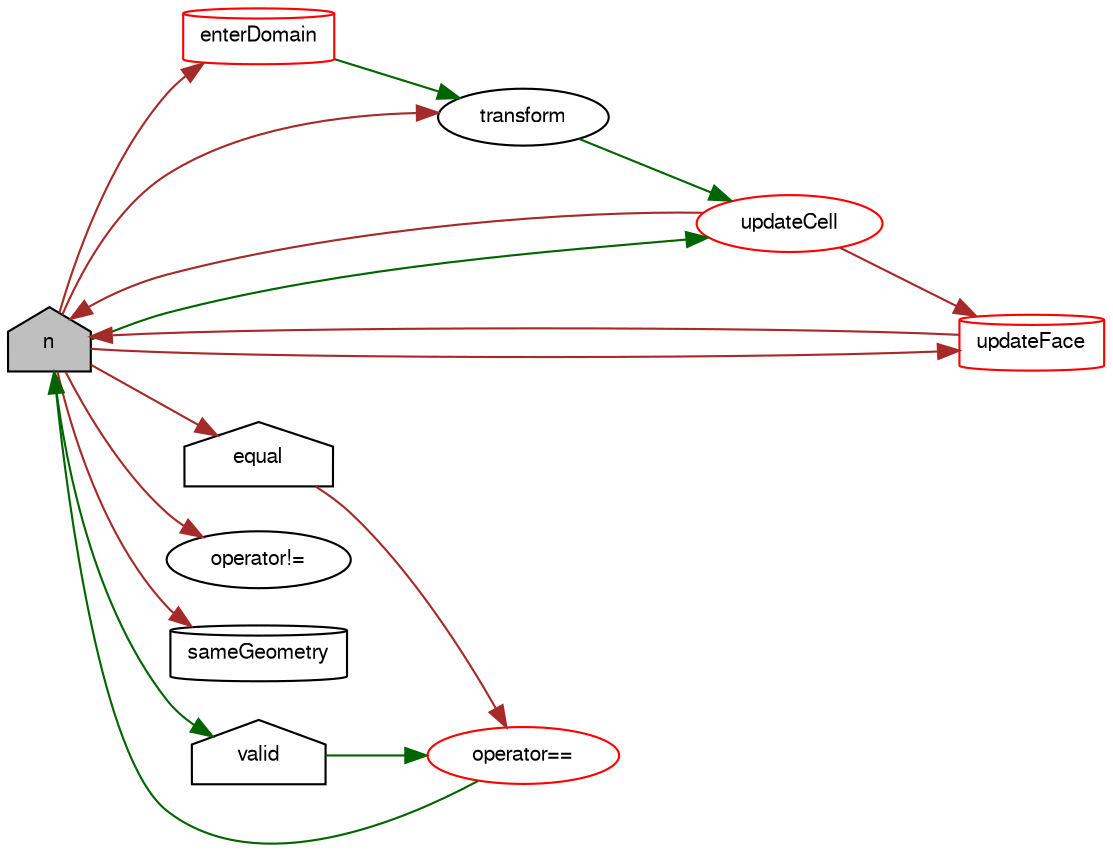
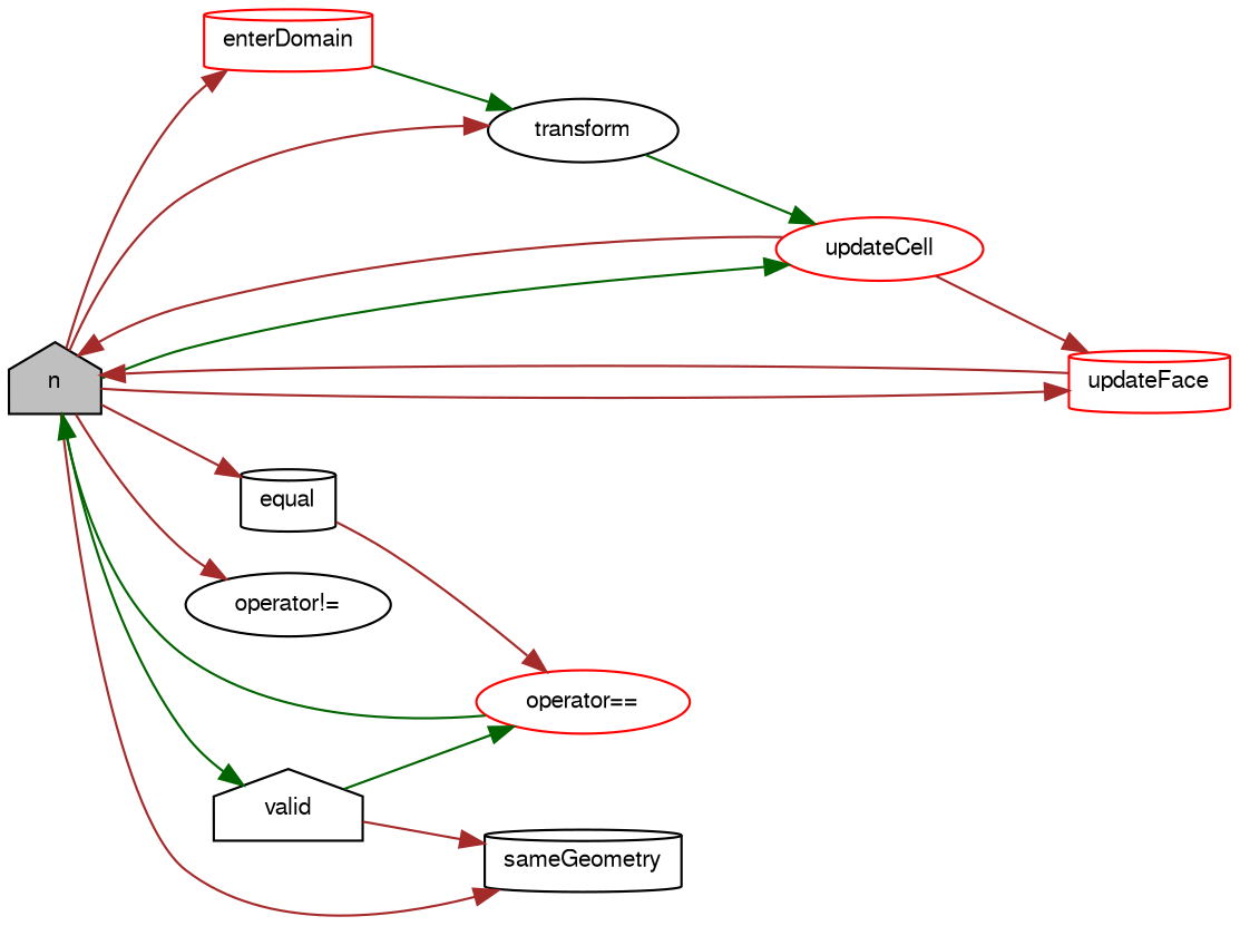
  digraph {
    rankdir=LR
    node [color=black fontname=FreeSans fontsize=10 shape=cylinder]
    edge [color=brown fontname=FreeSans fontsize=10 labelfontname=FreeSans labelfontsize=10 style=solid]
    n1 [fillcolor=grey75 fontcolor=black height=0.2 label=n shape=house style=filled width=0.4]
    n2 [color=red height=0.2 label=enterDomain width=0.4]
    n3 [height=0.2 label=transform shape=ellipse width=0.4]
    n4 [color=red height=0.2 label=updateCell shape=ellipse width=0.4]
    n5 [color=red height=0.2 label=updateFace width=0.4]
-   n6 [height=0.2 label=equal shape=house width=0.4]
+   n6 [height=0.2 label=equal width=0.4]
    n7 [height=0.2 label="operator!=" shape=ellipse width=0.4]
    n8 [height=0.2 label=sameGeometry width=0.4]
    n9 [height=0.2 label=valid shape=house width=0.4]
    n10 [color=red height=0.2 label="operator==" shape=ellipse width=0.4]
    n1 -> n2
    n1 -> n3
    n1 -> n4 [color=darkgreen]
    n1 -> n5
    n1 -> n6
    n1 -> n7
    n1 -> n8
    n1 -> n9 [color=darkgreen]
    n2 -> n3 [color=darkgreen]
    n3 -> n4 [color=darkgreen]
    n4 -> n1
    n4 -> n5
    n5 -> n1
    n6 -> n10
+   n9 -> n8
    n9 -> n10 [color=darkgreen]
    n10 -> n1 [color=darkgreen]
  }
